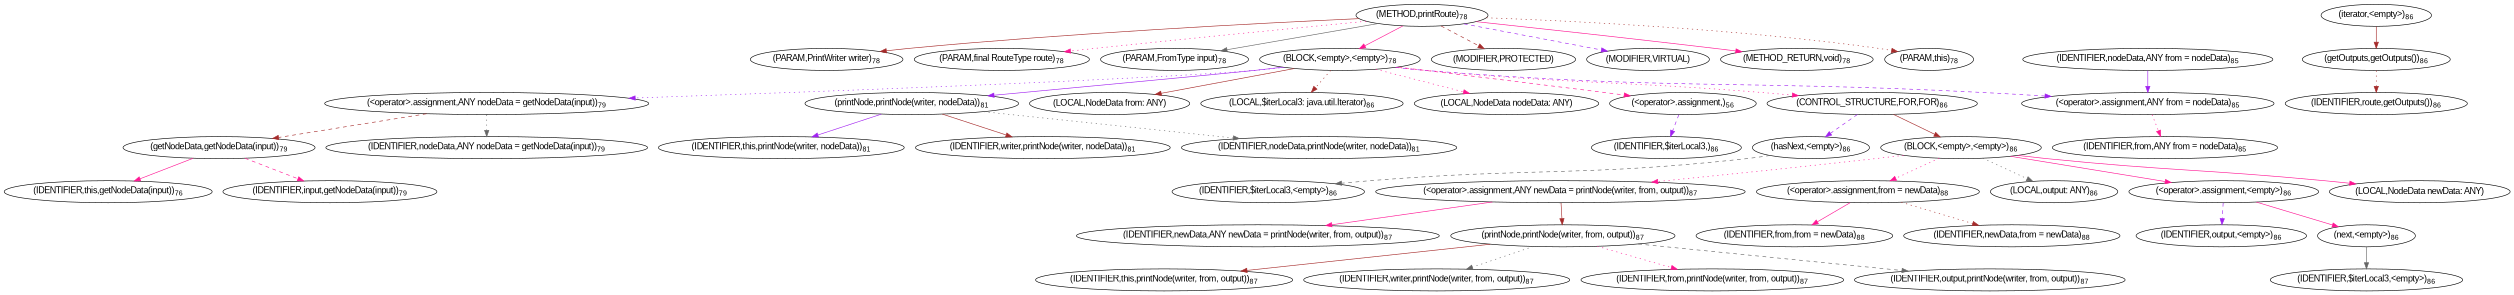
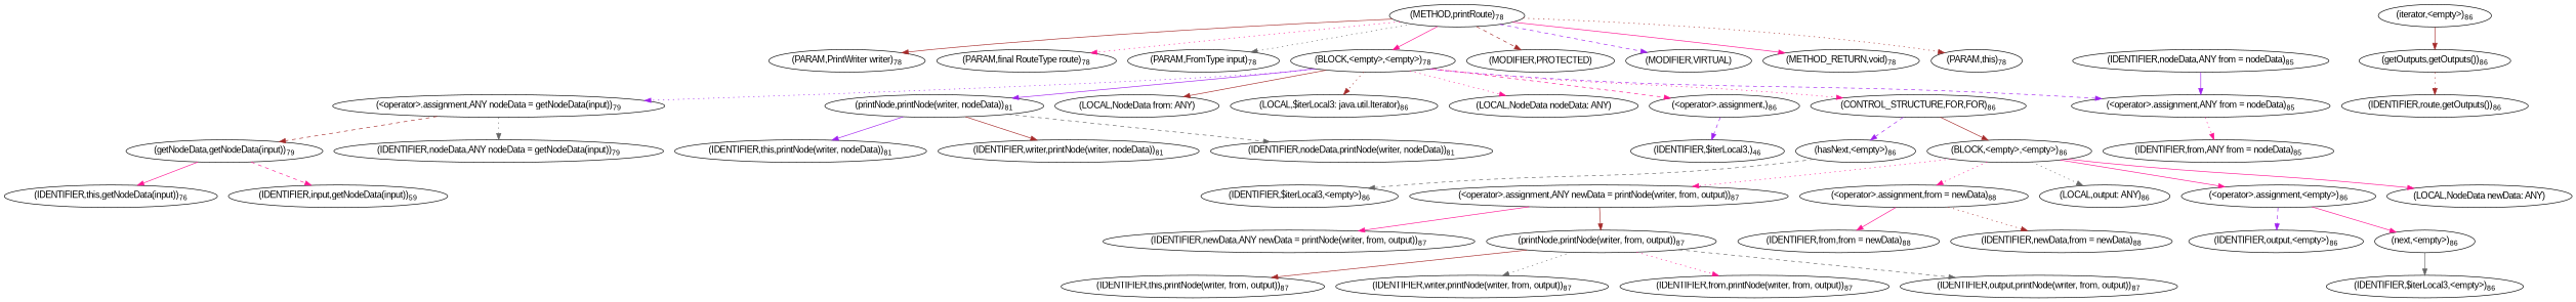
  digraph {
    fontname="Liberation Sans"
    node [fontname="Liberation Sans"]
    edge [color=deeppink fontname="Liberation Sans" style=solid]
    n1 [label=<(METHOD,printRoute)<SUB>78</SUB>>]
    n2 [label=<(PARAM,this)<SUB>78</SUB>>]
    n3 [label=<(PARAM,PrintWriter writer)<SUB>78</SUB>>]
    n4 [label=<(PARAM,final RouteType route)<SUB>78</SUB>>]
    n5 [label=<(PARAM,FromType input)<SUB>78</SUB>>]
    n6 [label=<(BLOCK,&lt;empty&gt;,&lt;empty&gt;)<SUB>78</SUB>>]
    n7 [label=<(MODIFIER,PROTECTED)>]
    n8 [label=<(MODIFIER,VIRTUAL)>]
    n9 [label=<(METHOD_RETURN,void)<SUB>78</SUB>>]
    n10 [label=<(LOCAL,NodeData nodeData: ANY)>]
    n11 [label=<(&lt;operator&gt;.assignment,ANY nodeData = getNodeData(input))<SUB>79</SUB>>]
    n12 [label=<(printNode,printNode(writer, nodeData))<SUB>81</SUB>>]
    n13 [label=<(LOCAL,NodeData from: ANY)>]
    n14 [label=<(&lt;operator&gt;.assignment,ANY from = nodeData)<SUB>85</SUB>>]
    n15 [label=<(LOCAL,$iterLocal3: java.util.Iterator)<SUB>86</SUB>>]
-   n16 [label=<(&lt;operator&gt;.assignment,)<SUB>56</SUB>>]
+   n16 [label=<(&lt;operator&gt;.assignment,)<SUB>86</SUB>>]
    n17 [label=<(CONTROL_STRUCTURE,FOR,FOR)<SUB>86</SUB>>]
    n18 [label=<(IDENTIFIER,nodeData,ANY nodeData = getNodeData(input))<SUB>79</SUB>>]
    n19 [label=<(getNodeData,getNodeData(input))<SUB>79</SUB>>]
    n20 [label=<(IDENTIFIER,this,printNode(writer, nodeData))<SUB>81</SUB>>]
    n21 [label=<(IDENTIFIER,writer,printNode(writer, nodeData))<SUB>81</SUB>>]
    n22 [label=<(IDENTIFIER,nodeData,printNode(writer, nodeData))<SUB>81</SUB>>]
    n23 [label=<(IDENTIFIER,from,ANY from = nodeData)<SUB>85</SUB>>]
-   n24 [label=<(IDENTIFIER,$iterLocal3,)<SUB>86</SUB>>]
+   n24 [label=<(IDENTIFIER,$iterLocal3,)<SUB>46</SUB>>]
    n25 [label=<(hasNext,&lt;empty&gt;)<SUB>86</SUB>>]
    n26 [label=<(BLOCK,&lt;empty&gt;,&lt;empty&gt;)<SUB>86</SUB>>]
    n27 [label=<(IDENTIFIER,this,getNodeData(input))<SUB>76</SUB>>]
-   n28 [label=<(IDENTIFIER,input,getNodeData(input))<SUB>79</SUB>>]
+   n28 [label=<(IDENTIFIER,input,getNodeData(input))<SUB>59</SUB>>]
    n29 [label=<(IDENTIFIER,nodeData,ANY from = nodeData)<SUB>85</SUB>>]
    n30 [label=<(iterator,&lt;empty&gt;)<SUB>86</SUB>>]
    n31 [label=<(getOutputs,getOutputs())<SUB>86</SUB>>]
    n32 [label=<(IDENTIFIER,route,getOutputs())<SUB>86</SUB>>]
    n33 [label=<(IDENTIFIER,$iterLocal3,&lt;empty&gt;)<SUB>86</SUB>>]
    n34 [label=<(LOCAL,output: ANY)<SUB>86</SUB>>]
    n35 [label=<(&lt;operator&gt;.assignment,&lt;empty&gt;)<SUB>86</SUB>>]
    n36 [label=<(LOCAL,NodeData newData: ANY)>]
    n37 [label=<(&lt;operator&gt;.assignment,ANY newData = printNode(writer, from, output))<SUB>87</SUB>>]
    n38 [label=<(&lt;operator&gt;.assignment,from = newData)<SUB>88</SUB>>]
    n39 [label=<(IDENTIFIER,output,&lt;empty&gt;)<SUB>86</SUB>>]
    n40 [label=<(next,&lt;empty&gt;)<SUB>86</SUB>>]
    n41 [label=<(IDENTIFIER,newData,ANY newData = printNode(writer, from, output))<SUB>87</SUB>>]
    n42 [label=<(printNode,printNode(writer, from, output))<SUB>87</SUB>>]
    n43 [label=<(IDENTIFIER,from,from = newData)<SUB>88</SUB>>]
    n44 [label=<(IDENTIFIER,newData,from = newData)<SUB>88</SUB>>]
    n45 [label=<(IDENTIFIER,$iterLocal3,&lt;empty&gt;)<SUB>86</SUB>>]
    n46 [label=<(IDENTIFIER,this,printNode(writer, from, output))<SUB>87</SUB>>]
    n47 [label=<(IDENTIFIER,writer,printNode(writer, from, output))<SUB>87</SUB>>]
    n48 [label=<(IDENTIFIER,from,printNode(writer, from, output))<SUB>87</SUB>>]
    n49 [label=<(IDENTIFIER,output,printNode(writer, from, output))<SUB>87</SUB>>]
    n1 -> n2 [color=brown style=dotted]
    n1 -> n3 [color=brown]
    n1 -> n4 [style=dotted]
-   n1 -> n5 [color=gray40]
+   n1 -> n5 [color=gray40 style=dotted]
    n1 -> n6
    n1 -> n7 [color=brown style=dashed]
    n1 -> n8 [color=purple style=dashed]
    n1 -> n9
    n6 -> n10 [style=dotted]
    n6 -> n11 [color=purple style=dotted]
    n6 -> n12 [color=purple]
    n6 -> n13 [color=brown]
    n6 -> n14 [color=purple style=dashed]
    n6 -> n15 [color=brown style=dotted]
    n6 -> n16 [style=dashed]
    n6 -> n17 [style=dotted]
    n11 -> n18 [color=gray40 style=dotted]
    n11 -> n19 [color=brown style=dashed]
    n12 -> n20 [color=purple]
    n12 -> n21 [color=brown]
-   n12 -> n22 [color=gray40 style=dotted]
+   n12 -> n22 [color=gray40 style=dashed]
    n14 -> n23 [style=dotted]
    n16 -> n24 [color=purple style=dashed]
    n17 -> n25 [color=purple style=dashed]
    n17 -> n26 [color=brown]
    n19 -> n27
    n19 -> n28 [style=dashed]
    n25 -> n33 [color=gray40 style=dashed]
    n26 -> n34 [color=gray40 style=dotted]
    n26 -> n35
    n26 -> n36
    n26 -> n37 [style=dotted]
    n26 -> n38 [style=dotted]
    n29 -> n14 [color=purple]
    n30 -> n31 [color=brown]
    n31 -> n32 [color=brown style=dotted]
    n35 -> n39 [color=purple style=dashed]
    n35 -> n40
    n37 -> n41
    n37 -> n42 [color=brown]
    n38 -> n43
    n38 -> n44 [color=brown style=dotted]
    n40 -> n45 [color=gray40]
    n42 -> n46 [color=brown]
    n42 -> n47 [color=gray40 style=dotted]
    n42 -> n48 [style=dotted]
    n42 -> n49 [color=gray40 style=dashed]
  }
